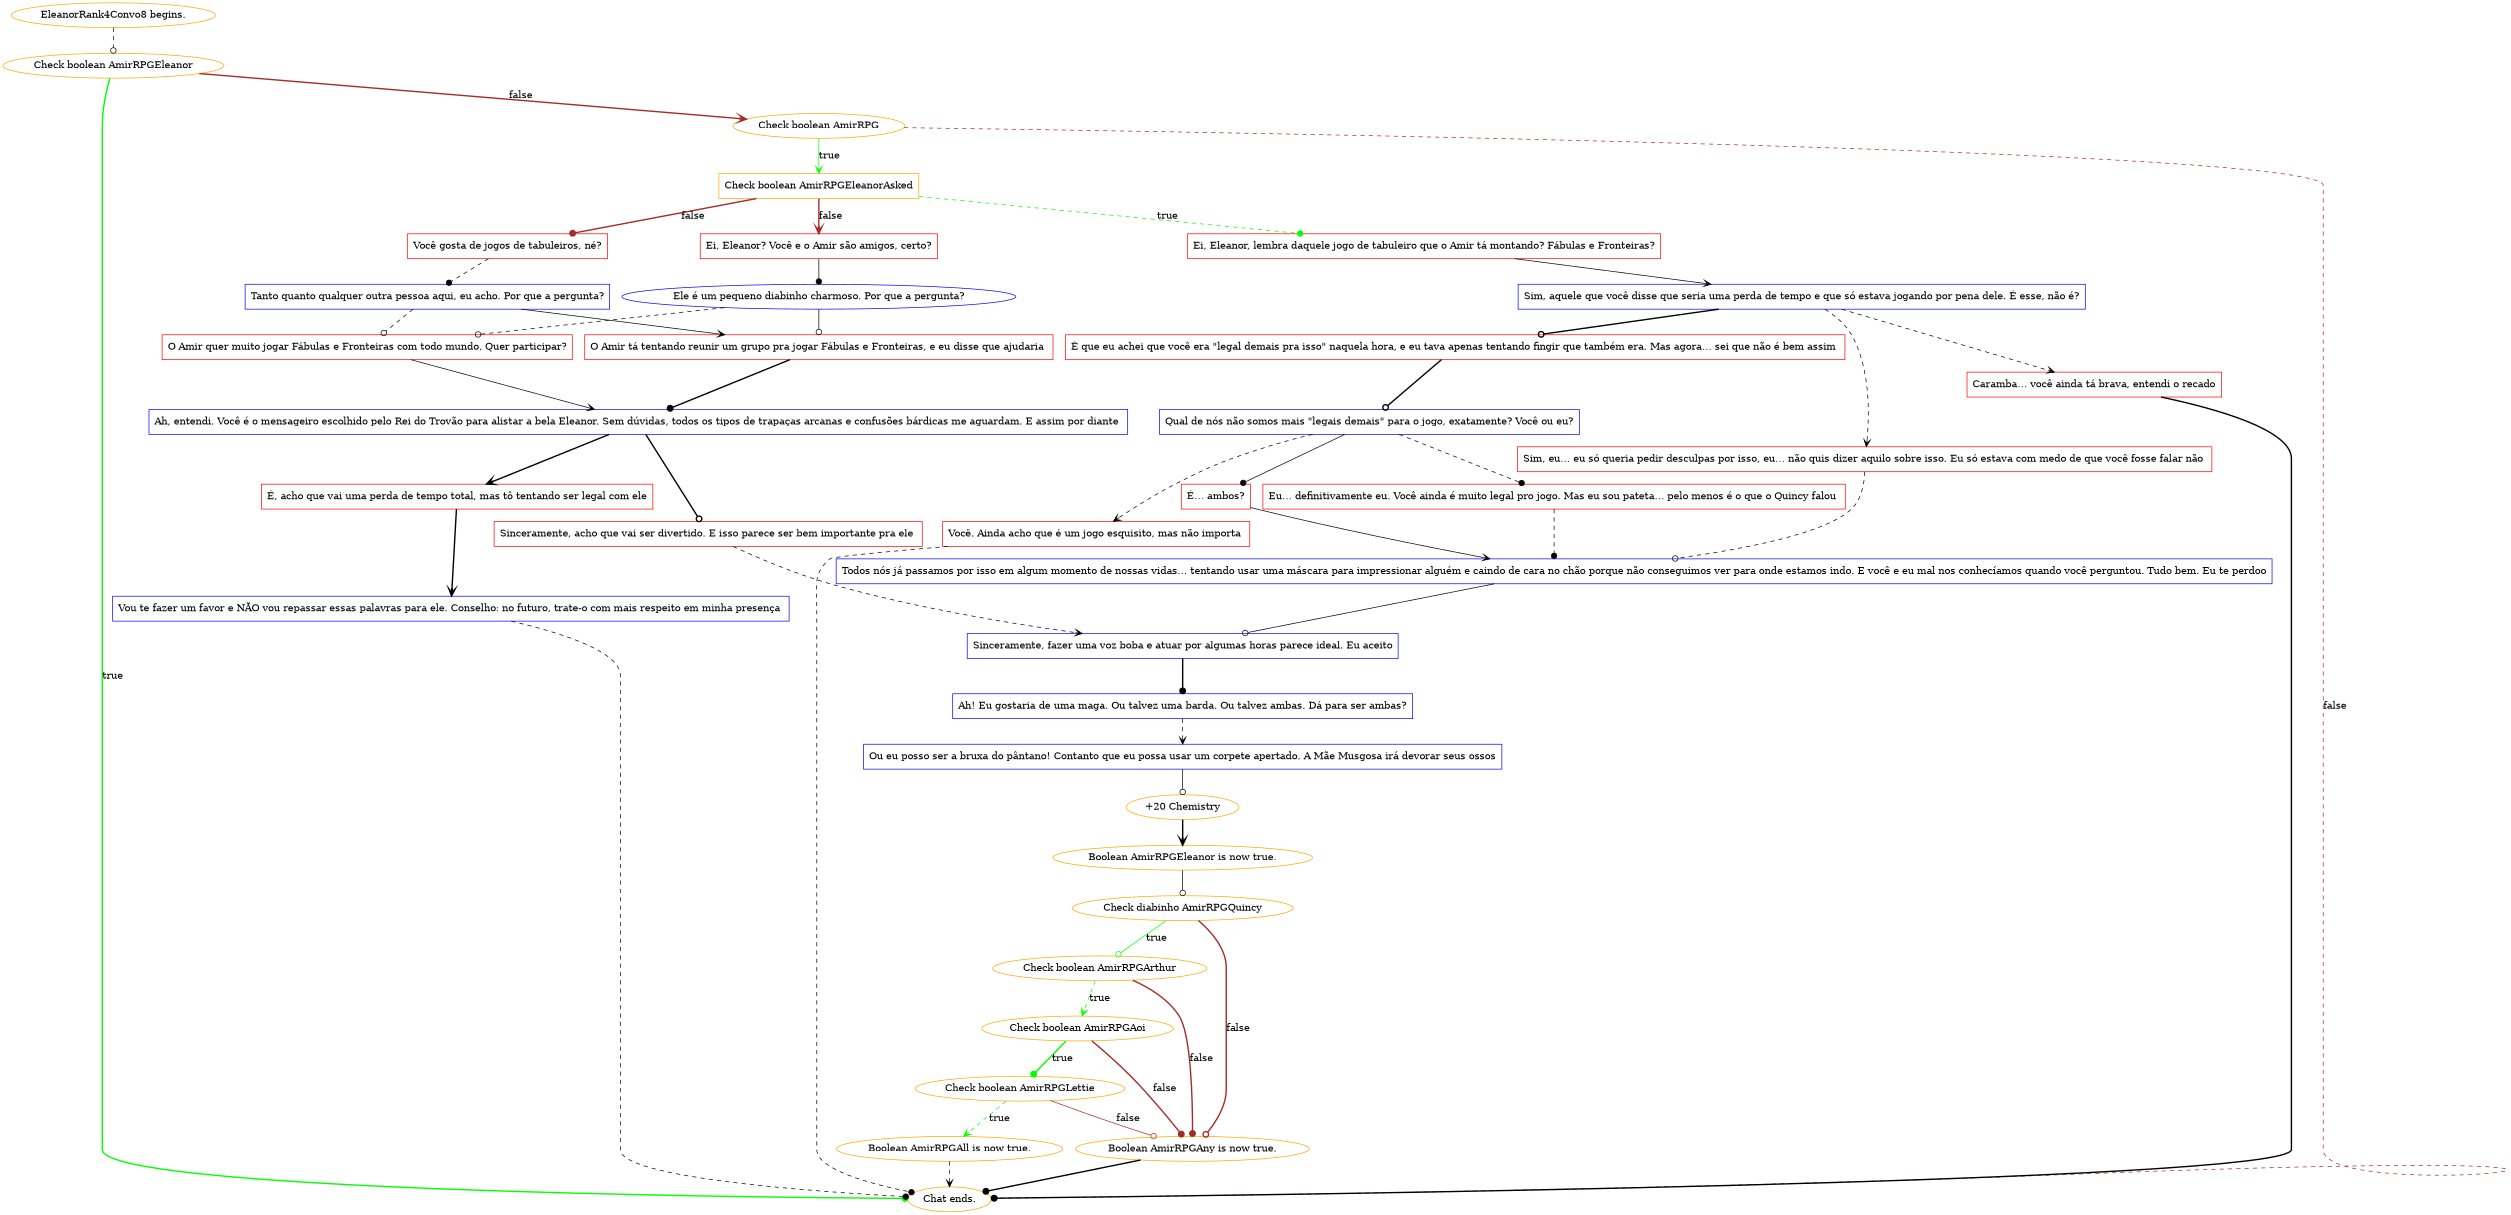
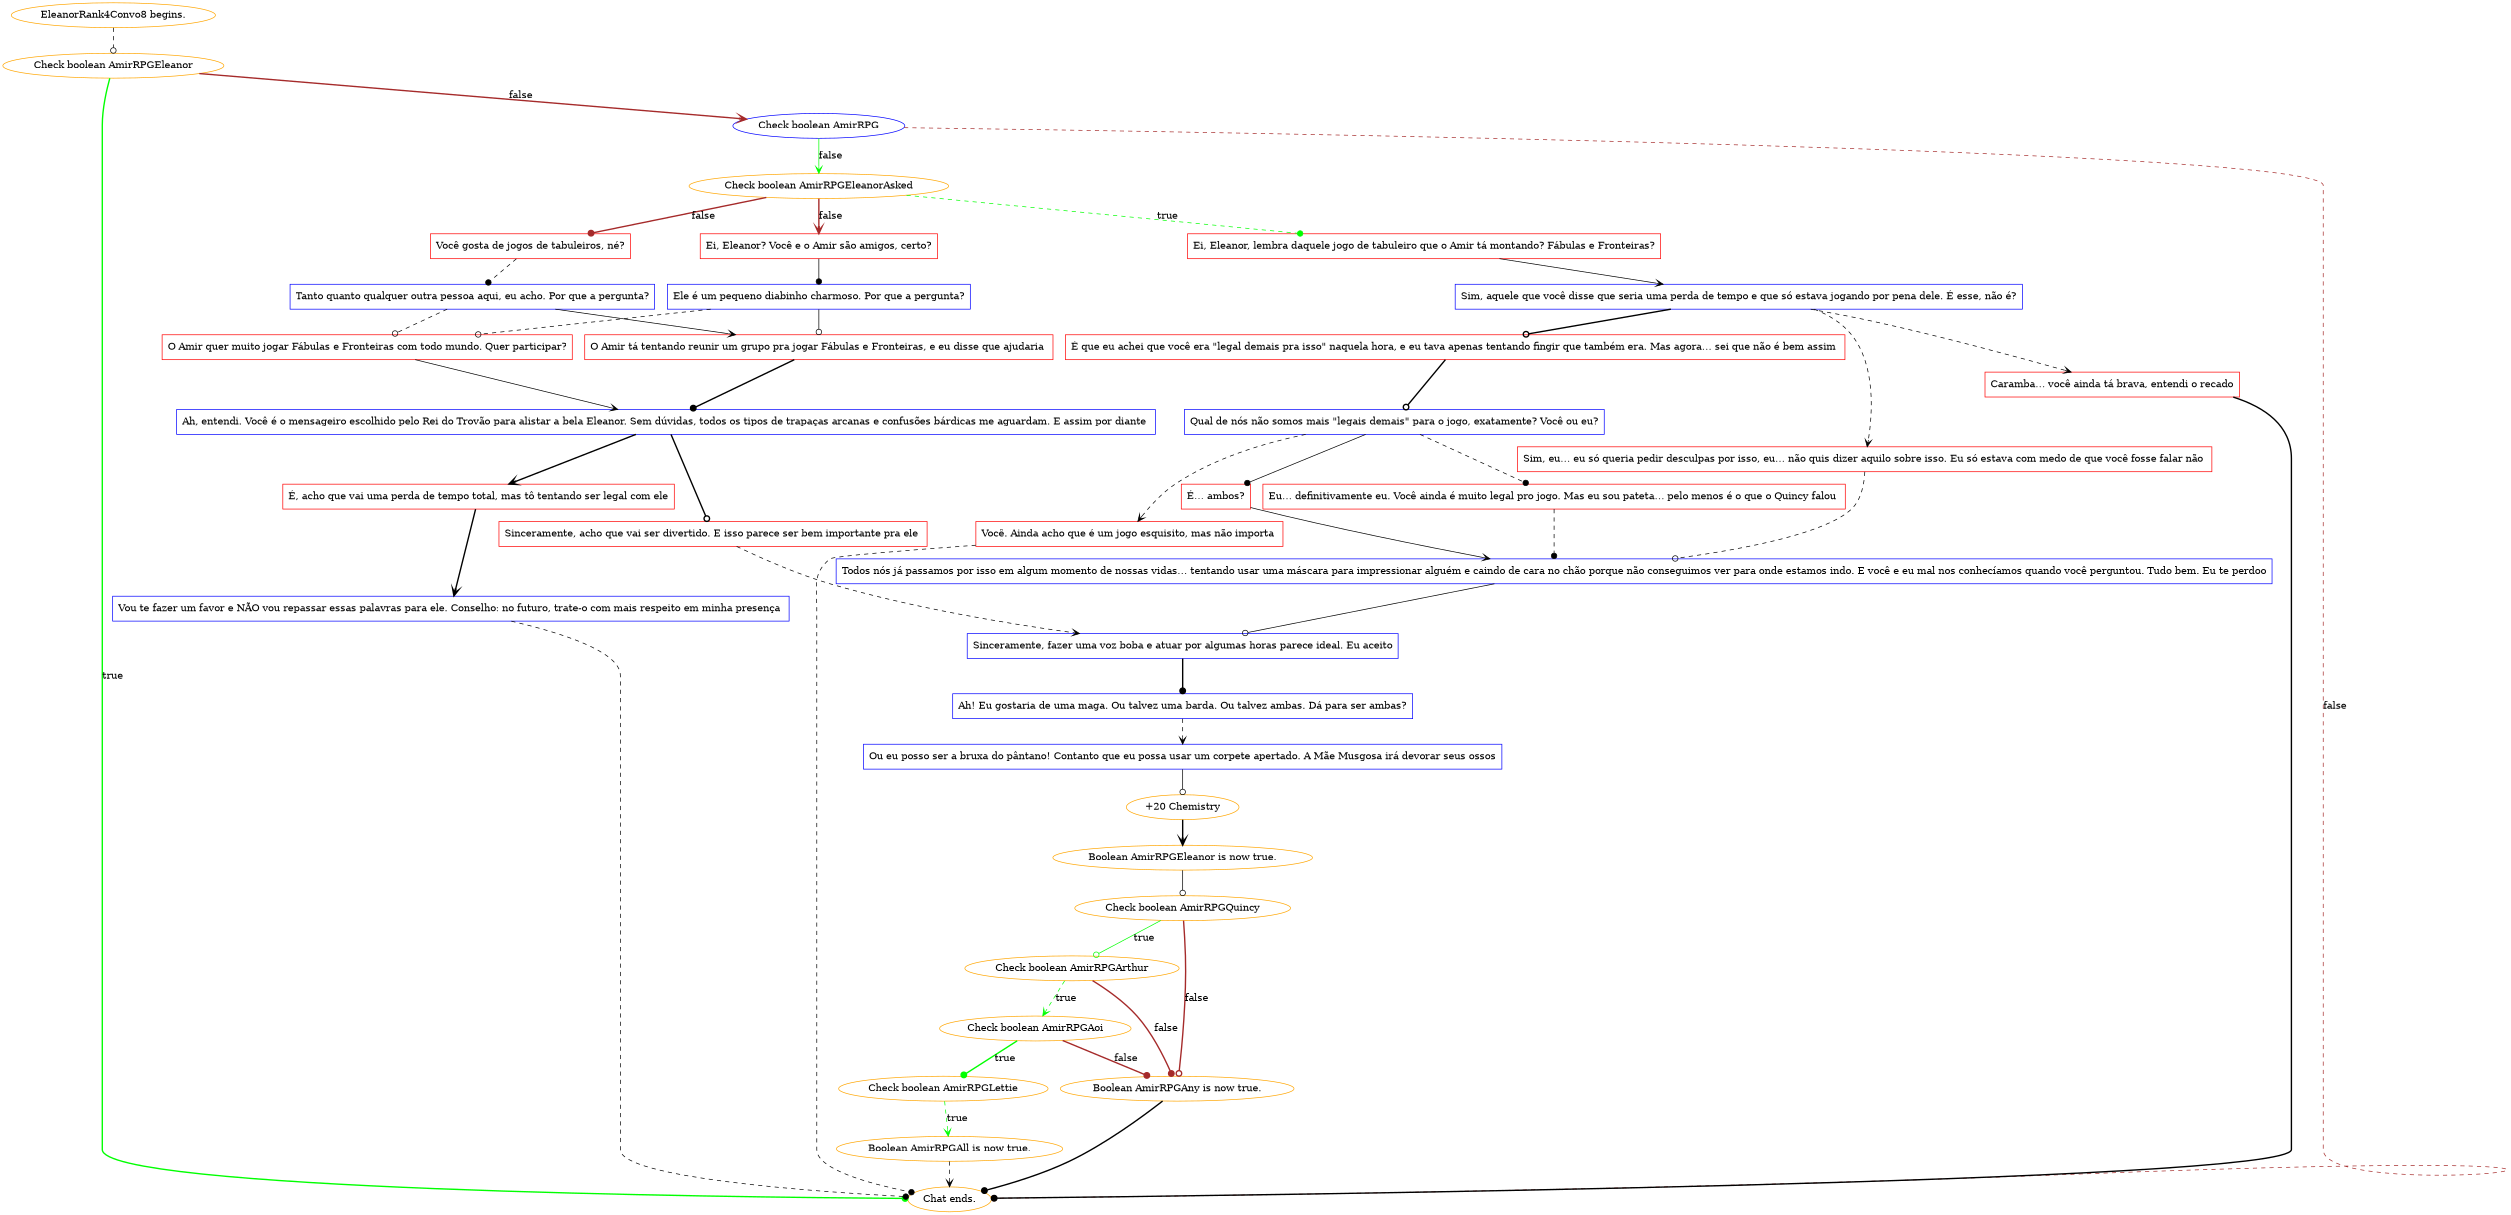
  digraph {
    node [color=orange shape=box]
    edge [arrowhead=vee style=dashed]
    "EleanorRank4Convo8 begins." [shape=""]
    n2 [label="Check boolean AmirRPGEleanor" shape=""]
    "Chat ends." [shape=""]
-   n4 [label="Check boolean AmirRPG" shape=""]
-   n5 [label="Check boolean AmirRPGEleanorAsked"]
+   n4 [color=blue label="Check boolean AmirRPG" shape=""]
+   n5 [label="Check boolean AmirRPGEleanorAsked" shape=""]
    n6 [color=red label="Ei, Eleanor, lembra daquele jogo de tabuleiro que o Amir tá montando? Fábulas e Fronteiras?"]
    n7 [color=red label="Ei, Eleanor? Você e o Amir são amigos, certo?"]
    n8 [color=red label="Você gosta de jogos de tabuleiros, né?"]
    n9 [color=blue label="Sim, aquele que você disse que seria uma perda de tempo e que só estava jogando por pena dele. É esse, não é?"]
-   n10 [color=blue label="Ele é um pequeno diabinho charmoso. Por que a pergunta?" shape=ellipse]
+   n10 [color=blue label="Ele é um pequeno diabinho charmoso. Por que a pergunta?"]
    n11 [color=blue label="Tanto quanto qualquer outra pessoa aqui, eu acho. Por que a pergunta?"]
    n12 [color=red label="Caramba… você ainda tá brava, entendi o recado"]
    n13 [color=red label="É que eu achei que você era \"legal demais pra isso\" naquela hora, e eu tava apenas tentando fingir que também era. Mas agora… sei que não é bem assim "]
    n14 [color=red label="Sim, eu… eu só queria pedir desculpas por isso, eu… não quis dizer aquilo sobre isso. Eu só estava com medo de que você fosse falar não "]
    n15 [color=red label="O Amir tá tentando reunir um grupo pra jogar Fábulas e Fronteiras, e eu disse que ajudaria "]
    n16 [color=red label="O Amir quer muito jogar Fábulas e Fronteiras com todo mundo. Quer participar?"]
    n17 [color=blue label="Qual de nós não somos mais \"legais demais\" para o jogo, exatamente? Você ou eu?"]
    n18 [color=blue label="Todos nós já passamos por isso em algum momento de nossas vidas… tentando usar uma máscara para impressionar alguém e caindo de cara no chão porque não conseguimos ver para onde estamos indo. E você e eu mal nos conhecíamos quando você perguntou. Tudo bem. Eu te perdoo"]
    n19 [color=blue label="Ah, entendi. Você é o mensageiro escolhido pelo Rei do Trovão para alistar a bela Eleanor. Sem dúvidas, todos os tipos de trapaças arcanas e confusões bárdicas me aguardam. E assim por diante "]
    n20 [color=red label="Você. Ainda acho que é um jogo esquisito, mas não importa "]
    n21 [color=red label="Eu… definitivamente eu. Você ainda é muito legal pro jogo. Mas eu sou pateta… pelo menos é o que o Quincy falou "]
    n22 [color=red label="É… ambos?"]
    n23 [color=blue label="Sinceramente, fazer uma voz boba e atuar por algumas horas parece ideal. Eu aceito"]
    n24 [color=red label="Sinceramente, acho que vai ser divertido. E isso parece ser bem importante pra ele "]
    n25 [color=red label="É, acho que vai uma perda de tempo total, mas tô tentando ser legal com ele"]
    n26 [color=blue label="Ah! Eu gostaria de uma maga. Ou talvez uma barda. Ou talvez ambas. Dá para ser ambas?"]
    n27 [color=blue label="Vou te fazer um favor e NÃO vou repassar essas palavras para ele. Conselho: no futuro, trate-o com mais respeito em minha presença "]
    n28 [color=blue label="Ou eu posso ser a bruxa do pântano! Contanto que eu possa usar um corpete apertado. A Mãe Musgosa irá devorar seus ossos"]
    n29 [label="+20 Chemistry" shape=""]
    n30 [label="Boolean AmirRPGEleanor is now true." shape=""]
-   n31 [label="Check diabinho AmirRPGQuincy" shape=""]
+   n31 [label="Check boolean AmirRPGQuincy" shape=""]
    n32 [label="Check boolean AmirRPGArthur" shape=""]
    n33 [label="Boolean AmirRPGAny is now true." shape=""]
    n34 [label="Check boolean AmirRPGAoi" shape=""]
    n35 [label="Check boolean AmirRPGLettie" shape=""]
    n36 [label="Boolean AmirRPGAll is now true." shape=""]
    "EleanorRank4Convo8 begins." -> n2 [arrowhead=odot]
    n2 -> "Chat ends." [arrowhead=dot color=green label=true style=bold]
    n2 -> n4 [color=brown label=false style=bold]
    n4 -> "Chat ends." [arrowhead=odot color=brown label=false]
-   n4 -> n5 [color=green label=true style=solid]
+   n4 -> n5 [color=green label=false style=solid]
    n5 -> n6 [arrowhead=dot color=green label=true]
    n5 -> n7 [color=brown label=false style=bold]
    n5 -> n8 [arrowhead=dot color=brown label=false style=bold]
    n6 -> n9 [style=solid]
    n7 -> n10 [arrowhead=dot style=solid]
    n8 -> n11 [arrowhead=dot]
    n9 -> n12
    n9 -> n13 [arrowhead=odot style=bold]
    n9 -> n14
    n10 -> n15 [arrowhead=odot style=solid]
    n10 -> n16 [arrowhead=odot]
    n11 -> n15 [style=solid]
    n11 -> n16 [arrowhead=odot]
    n12 -> "Chat ends." [arrowhead=dot style=bold]
    n13 -> n17 [arrowhead=odot style=bold]
    n14 -> n18 [arrowhead=odot]
    n15 -> n19 [arrowhead=dot style=bold]
    n16 -> n19 [style=solid]
    n17 -> n20
    n17 -> n21 [arrowhead=dot]
    n17 -> n22 [arrowhead=dot style=solid]
    n18 -> n23 [arrowhead=odot style=solid]
    n19 -> n24 [arrowhead=odot style=bold]
    n19 -> n25 [style=bold]
    n20 -> "Chat ends." [arrowhead=dot]
    n21 -> n18 [arrowhead=dot]
    n22 -> n18 [style=solid]
    n23 -> n26 [arrowhead=dot style=bold]
    n24 -> n23
    n25 -> n27 [style=bold]
    n26 -> n28
    n27 -> "Chat ends." [arrowhead=dot]
    n28 -> n29 [arrowhead=odot style=solid]
    n29 -> n30 [style=bold]
    n30 -> n31 [arrowhead=odot style=solid]
    n31 -> n32 [arrowhead=odot color=green label=true style=solid]
    n31 -> n33 [arrowhead=odot color=brown label=false style=bold]
    n32 -> n33 [arrowhead=dot color=brown label=false style=bold]
    n32 -> n34 [color=green label=true]
    n33 -> "Chat ends." [arrowhead=dot style=bold]
    n34 -> n33 [arrowhead=dot color=brown label=false style=bold]
    n34 -> n35 [arrowhead=dot color=green label=true style=bold]
-   n35 -> n33 [arrowhead=odot color=brown label=false style=solid]
    n35 -> n36 [color=green label=true]
    n36 -> "Chat ends."
  }
